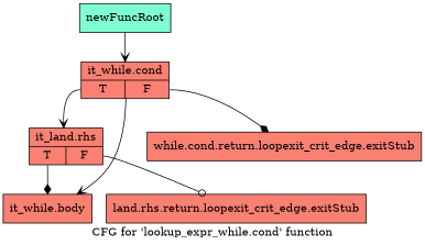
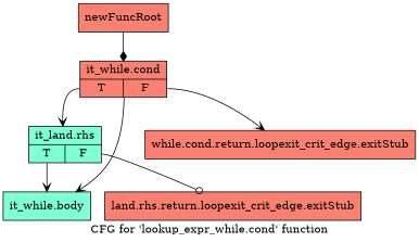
  digraph {
    label="CFG for 'lookup_expr_while.cond' function"
    node [fillcolor=salmon shape=record style=filled]
    edge [arrowhead=vee]
-   n1 [fillcolor=aquamarine label="{newFuncRoot}"]
+   n1 [label="{newFuncRoot}"]
    n2 [label="{it_while.cond|{<s0>T|<s1>F}}"]
    n3 [label="{while.cond.return.loopexit_crit_edge.exitStub}"]
-   n4 [label="{it_land.rhs|{<s0>T|<s1>F}}"]
-   n5 [label="{it_while.body}"]
+   n4 [fillcolor=aquamarine label="{it_land.rhs|{<s0>T|<s1>F}}"]
+   n5 [fillcolor=aquamarine label="{it_while.body}"]
    n6 [label="{land.rhs.return.loopexit_crit_edge.exitStub}"]
-   n1 -> n2
-   n2 -> n3 [arrowhead=diamond tailport=s1]
+   n1 -> n2 [arrowhead=diamond]
+   n2 -> n3 [tailport=s1]
    n2 -> n4 [tailport=s0]
    n2 -> n5
-   n4 -> n5 [arrowhead=diamond tailport=s0]
+   n4 -> n5 [tailport=s0]
    n4 -> n6 [arrowhead=odot tailport=s1]
  }
